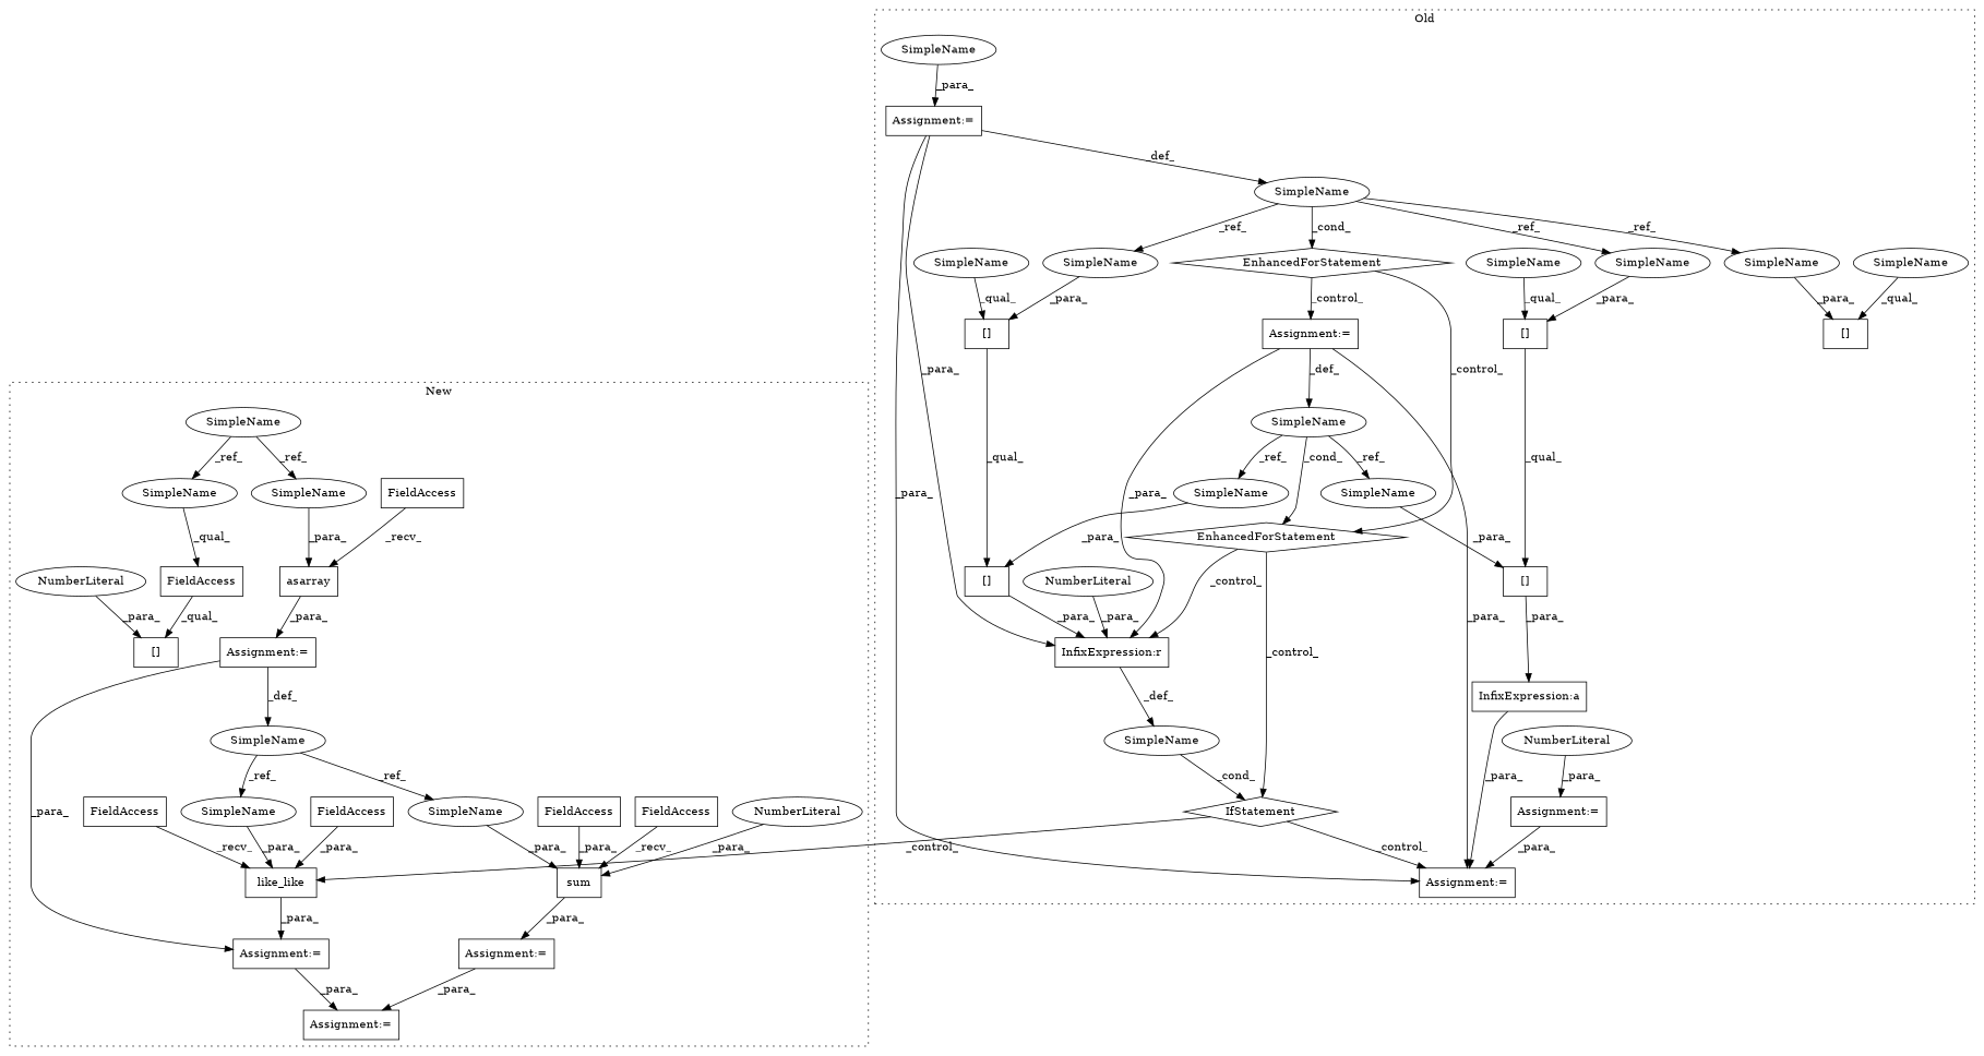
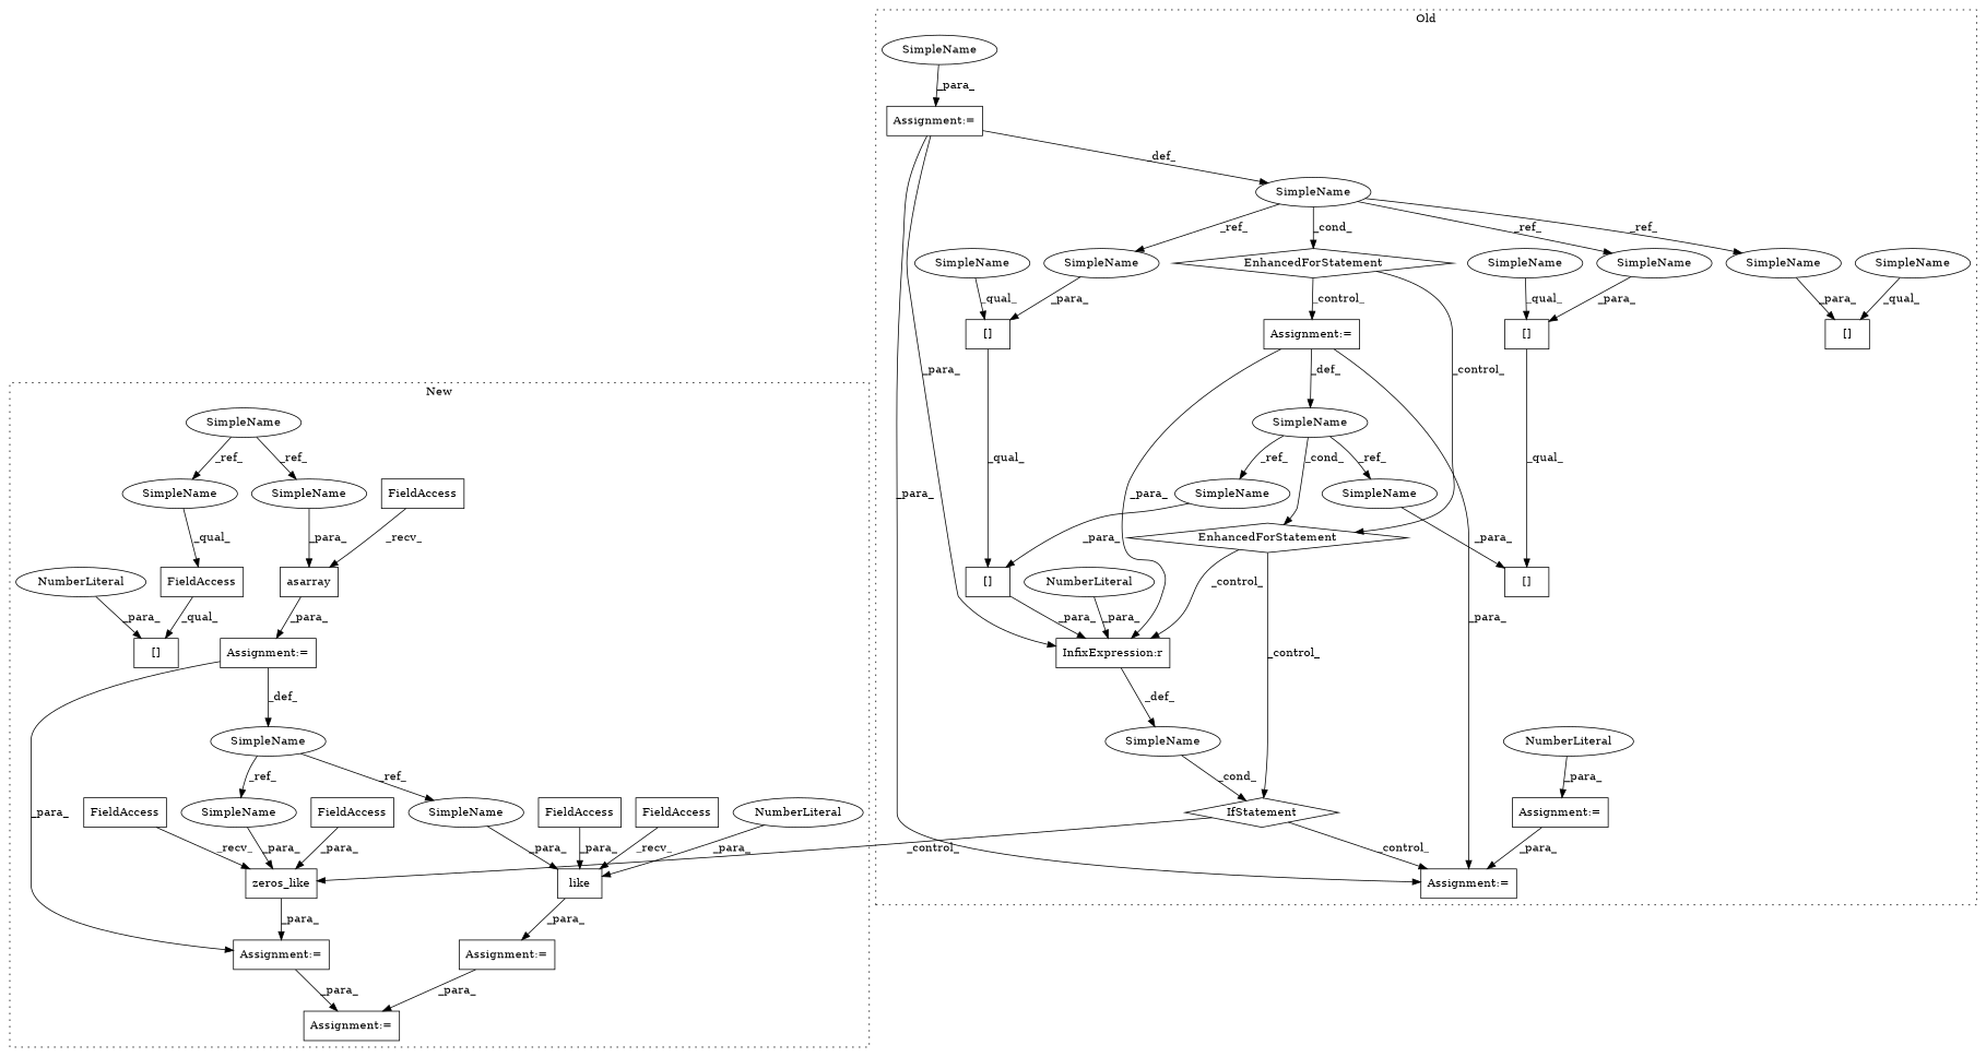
  digraph {
    node [a=42 l=1 s="3511,3604" shape=box]
    n1 [a=70 l="53,2" label=EnhancedForStatement shape=diamond]
    n2 [a=7 l="53,2" label="Assignment:="]
-   n3 [a=27 l=3 label="InfixExpression:a" s=3867]
    n4 [a=25 l="4,2" label=IfStatement s="3769,3811" shape=diamond]
    n5 [label=SimpleName shape=ellipse l="" s=""]
    n6 [a=7 l=2 label="Assignment:=" s=3830]
    n7 [a=7 label="Assignment:=" s=3503]
    n8 [a=70 l="57,2" label=EnhancedForStatement s="3678,3757" shape=diamond]
    n9 [a=2 l="28,1" label="[]" s="3833,3866"]
    n10 [a=34 label=NumberLiteral s=3504 shape=ellipse]
    n11 [a=2 l="28,1" label="[]" s="3773,3806"]
    n12 [l=13 label=SimpleName s=3576 shape=ellipse]
    n13 [a=2 l="13,1" label="[]" s="3833,3859"]
    n14 [a=2 l="13,1" label="[]" s="3773,3799"]
    n15 [l=5 label=SimpleName s=3739 shape=ellipse]
    n16 [a=2 l="13,1" label="[]" s="3642,3668"]
    n17 [a=27 l=3 label="InfixExpression:r" s=3807]
    n18 [a=34 label=NumberLiteral s=3810 shape=ellipse]
    n19 [a=7 l="57,2" label="Assignment:=" s="3678,3757"]
    n20 [l=5 label=SimpleName s=3801 shape=ellipse]
    n21 [l=5 label=SimpleName s=3861 shape=ellipse]
    n22 [l=12 label=SimpleName s=3642 shape=ellipse]
    n23 [l=12 label=SimpleName s=3773 shape=ellipse]
    n24 [l=12 label=SimpleName s=3833 shape=ellipse]
    n25 [l=12 label=SimpleName s=3592 shape=ellipse]
    n26 [l=13 label=SimpleName s=3655 shape=ellipse]
    n27 [l=13 label=SimpleName s=3846 shape=ellipse]
    n28 [l=13 label=SimpleName s=3786 shape=ellipse]
-   n29 [a=32 l="11,1" label=like_like s="3512,3542"]
+   n29 [a=32 l="11,1" label=zeros_like s="3512,3542"]
    n30 [a=7 label="Assignment:=" s=3505]
    n31 [a=7 l=2 label="Assignment:=" s=3744]
    n32 [a=7 label="Assignment:=" s=3456]
    n33 [a=7 label="Assignment:=" s=3617]
-   n34 [a=32 l="4,1" label=sum s="3624,3649"]
+   n34 [a=32 l="4,1" label=like s="3624,3649"]
    n35 [a=32 l="8,1" label=asarray s="3463,3483"]
    n36 [a=34 label=NumberLiteral s=3635 shape=ellipse]
    n37 [l=12 label=SimpleName s=3311 shape=ellipse]
    n38 [l=6 label=SimpleName s=3450 shape=ellipse]
    n39 [a=22 l=5 label=FieldAccess s=3618]
    n40 [a=22 l=5 label=FieldAccess s=3530]
    n41 [a=22 l=18 label=FieldAccess s=3422]
    n42 [a=2 l="19,1" label="[]" s="3422,3442"]
    n43 [a=34 label=NumberLiteral s=3441 shape=ellipse]
    n44 [a=22 l=5 label=FieldAccess s=3506]
    n45 [a=22 l=5 label=FieldAccess s=3637]
    n46 [a=22 l=5 label=FieldAccess s=3457]
    n47 [l=12 label=SimpleName s=3422 shape=ellipse]
    n48 [l=12 label=SimpleName s=3471 shape=ellipse]
    n49 [l=6 label=SimpleName s=3628 shape=ellipse]
    n50 [l=6 label=SimpleName s=3523 shape=ellipse]
    subgraph cluster_1 {
      label=Old
      style=dotted
      n1
      n2
-     n3
      n4
      n5
      n6
      n7
      n8
      n9
      n10
      n11
      n12
      n13
      n14
      n15
      n16
      n17
      n18
      n19
      n20
      n21
      n22
      n23
      n24
      n25
      n26
      n27
      n28
    }
    subgraph cluster_2 {
      label=New
      style=dotted
      n29
      n30
      n31
      n32
      n33
      n34
      n35
      n36
      n37
      n38
      n39
      n40
      n41
      n42
      n43
      n44
      n45
      n46
      n47
      n48
      n49
      n50
    }
    n1 -> n8 [label=_control_]
    n1 -> n19 [label=_control_]
    n2 -> n6 [label=_para_]
    n2 -> n12 [label=_def_]
    n2 -> n17 [label=_para_]
-   n3 -> n6 [label=_para_]
    n4 -> n6 [label=_control_]
    n4 -> n29 [label=_control_]
    n5 -> n4 [label=_cond_]
    n7 -> n6 [label=_para_]
    n8 -> n4 [label=_control_]
    n8 -> n17 [label=_control_]
-   n9 -> n3 [label=_para_]
    n10 -> n7 [label=_para_]
    n11 -> n17 [label=_para_]
    n12 -> n1 [label=_cond_]
    n12 -> n26 [label=_ref_]
    n12 -> n27 [label=_ref_]
    n12 -> n28 [label=_ref_]
    n13 -> n9 [label=_qual_]
    n14 -> n11 [label=_qual_]
    n15 -> n8 [label=_cond_]
    n15 -> n20 [label=_ref_]
    n15 -> n21 [label=_ref_]
    n17 -> n5 [label=_def_]
    n18 -> n17 [label=_para_]
    n19 -> n6 [label=_para_]
    n19 -> n15 [label=_def_]
    n19 -> n17 [label=_para_]
    n20 -> n11 [label=_para_]
    n21 -> n9 [label=_para_]
    n22 -> n16 [label=_qual_]
    n23 -> n14 [label=_qual_]
    n24 -> n13 [label=_qual_]
    n25 -> n2 [label=_para_]
    n26 -> n16 [label=_para_]
    n27 -> n13 [label=_para_]
    n28 -> n14 [label=_para_]
    n29 -> n30 [label=_para_]
    n30 -> n31 [label=_para_]
    n32 -> n30 [label=_para_]
    n32 -> n38 [label=_def_]
    n33 -> n31 [label=_para_]
    n34 -> n33 [label=_para_]
    n35 -> n32 [label=_para_]
    n36 -> n34 [label=_para_]
    n37 -> n47 [label=_ref_]
    n37 -> n48 [label=_ref_]
    n38 -> n49 [label=_ref_]
    n38 -> n50 [label=_ref_]
    n39 -> n34 [label=_recv_]
    n40 -> n29 [label=_para_]
    n41 -> n42 [label=_qual_]
    n43 -> n42 [label=_para_]
    n44 -> n29 [label=_recv_]
    n45 -> n34 [label=_para_]
    n46 -> n35 [label=_recv_]
    n47 -> n41 [label=_qual_]
    n48 -> n35 [label=_para_]
    n49 -> n34 [label=_para_]
    n50 -> n29 [label=_para_]
  }
